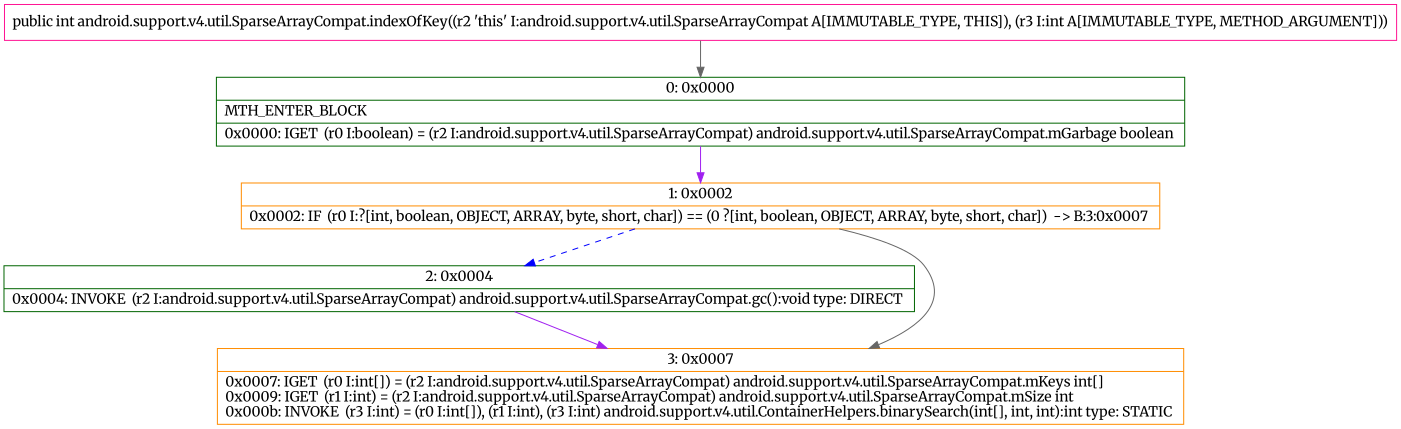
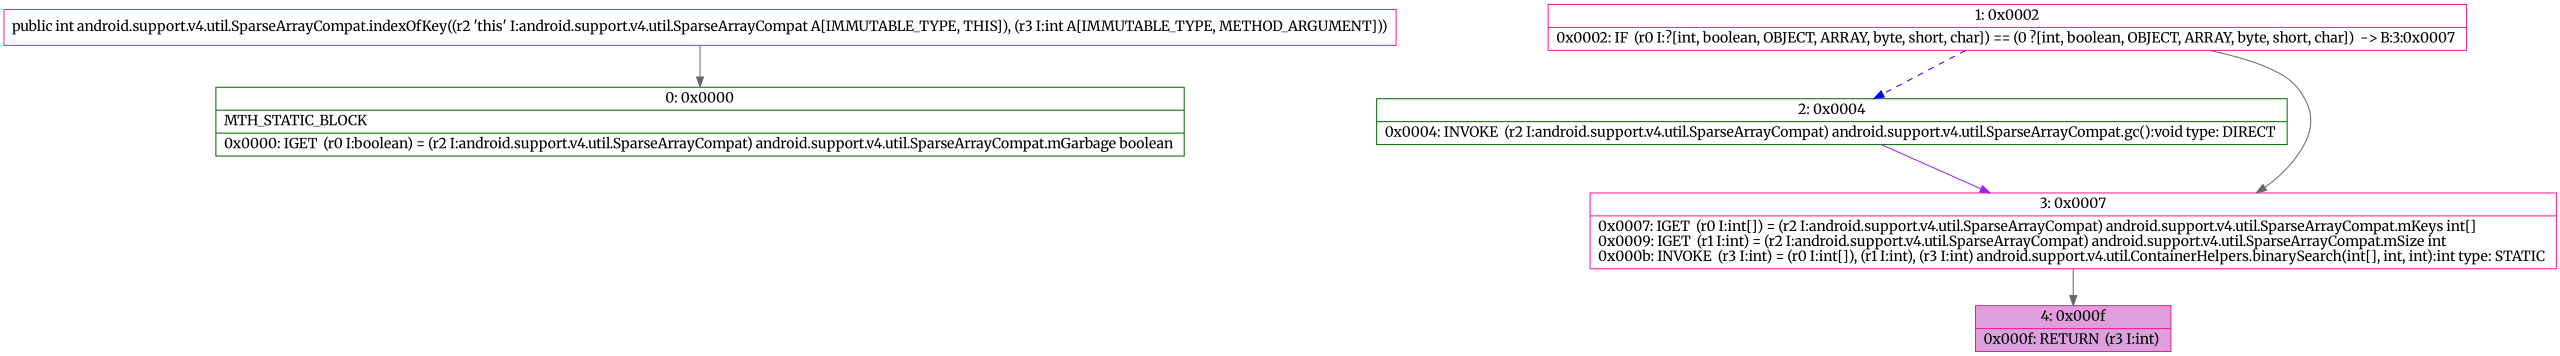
  digraph {
    fontname=Merriweather
    node [color=darkgreen fillcolor=white fontname=Merriweather shape=record style=filled]
    edge [color=gray40 fontname=Merriweather]
-   n1 [label="{0\:\ 0x0000|MTH_ENTER_BLOCK\l|0x0000: IGET  (r0 I:boolean) = (r2 I:android.support.v4.util.SparseArrayCompat) android.support.v4.util.SparseArrayCompat.mGarbage boolean \l}"]
-   n2 [color=darkorange label="{1\:\ 0x0002|0x0002: IF  (r0 I:?[int, boolean, OBJECT, ARRAY, byte, short, char]) == (0 ?[int, boolean, OBJECT, ARRAY, byte, short, char])  \-\> B:3:0x0007 \l}"]
+   n1 [label="{0\:\ 0x0000|MTH_STATIC_BLOCK\l|0x0000: IGET  (r0 I:boolean) = (r2 I:android.support.v4.util.SparseArrayCompat) android.support.v4.util.SparseArrayCompat.mGarbage boolean \l}"]
+   n2 [color=deeppink label="{1\:\ 0x0002|0x0002: IF  (r0 I:?[int, boolean, OBJECT, ARRAY, byte, short, char]) == (0 ?[int, boolean, OBJECT, ARRAY, byte, short, char])  \-\> B:3:0x0007 \l}"]
    n3 [label="{2\:\ 0x0004|0x0004: INVOKE  (r2 I:android.support.v4.util.SparseArrayCompat) android.support.v4.util.SparseArrayCompat.gc():void type: DIRECT \l}"]
-   n4 [color=darkorange label="{3\:\ 0x0007|0x0007: IGET  (r0 I:int[]) = (r2 I:android.support.v4.util.SparseArrayCompat) android.support.v4.util.SparseArrayCompat.mKeys int[] \l0x0009: IGET  (r1 I:int) = (r2 I:android.support.v4.util.SparseArrayCompat) android.support.v4.util.SparseArrayCompat.mSize int \l0x000b: INVOKE  (r3 I:int) = (r0 I:int[]), (r1 I:int), (r3 I:int) android.support.v4.util.ContainerHelpers.binarySearch(int[], int, int):int type: STATIC \l}"]
+   n4 [color=deeppink label="{3\:\ 0x0007|0x0007: IGET  (r0 I:int[]) = (r2 I:android.support.v4.util.SparseArrayCompat) android.support.v4.util.SparseArrayCompat.mKeys int[] \l0x0009: IGET  (r1 I:int) = (r2 I:android.support.v4.util.SparseArrayCompat) android.support.v4.util.SparseArrayCompat.mSize int \l0x000b: INVOKE  (r3 I:int) = (r0 I:int[]), (r1 I:int), (r3 I:int) android.support.v4.util.ContainerHelpers.binarySearch(int[], int, int):int type: STATIC \l}"]
+   n5 [color=deeppink fillcolor=plum label="{4\:\ 0x000f|0x000f: RETURN  (r3 I:int) \l}"]
    n6 [color=deeppink label="{public int android.support.v4.util.SparseArrayCompat.indexOfKey((r2 'this' I:android.support.v4.util.SparseArrayCompat A[IMMUTABLE_TYPE, THIS]), (r3 I:int A[IMMUTABLE_TYPE, METHOD_ARGUMENT])) }"]
-   n1 -> n2 [color=purple]
    n2 -> n3 [color=blue style=dashed]
    n2 -> n4
    n3 -> n4 [color=purple]
+   n4 -> n5
    n6 -> n1
  }
